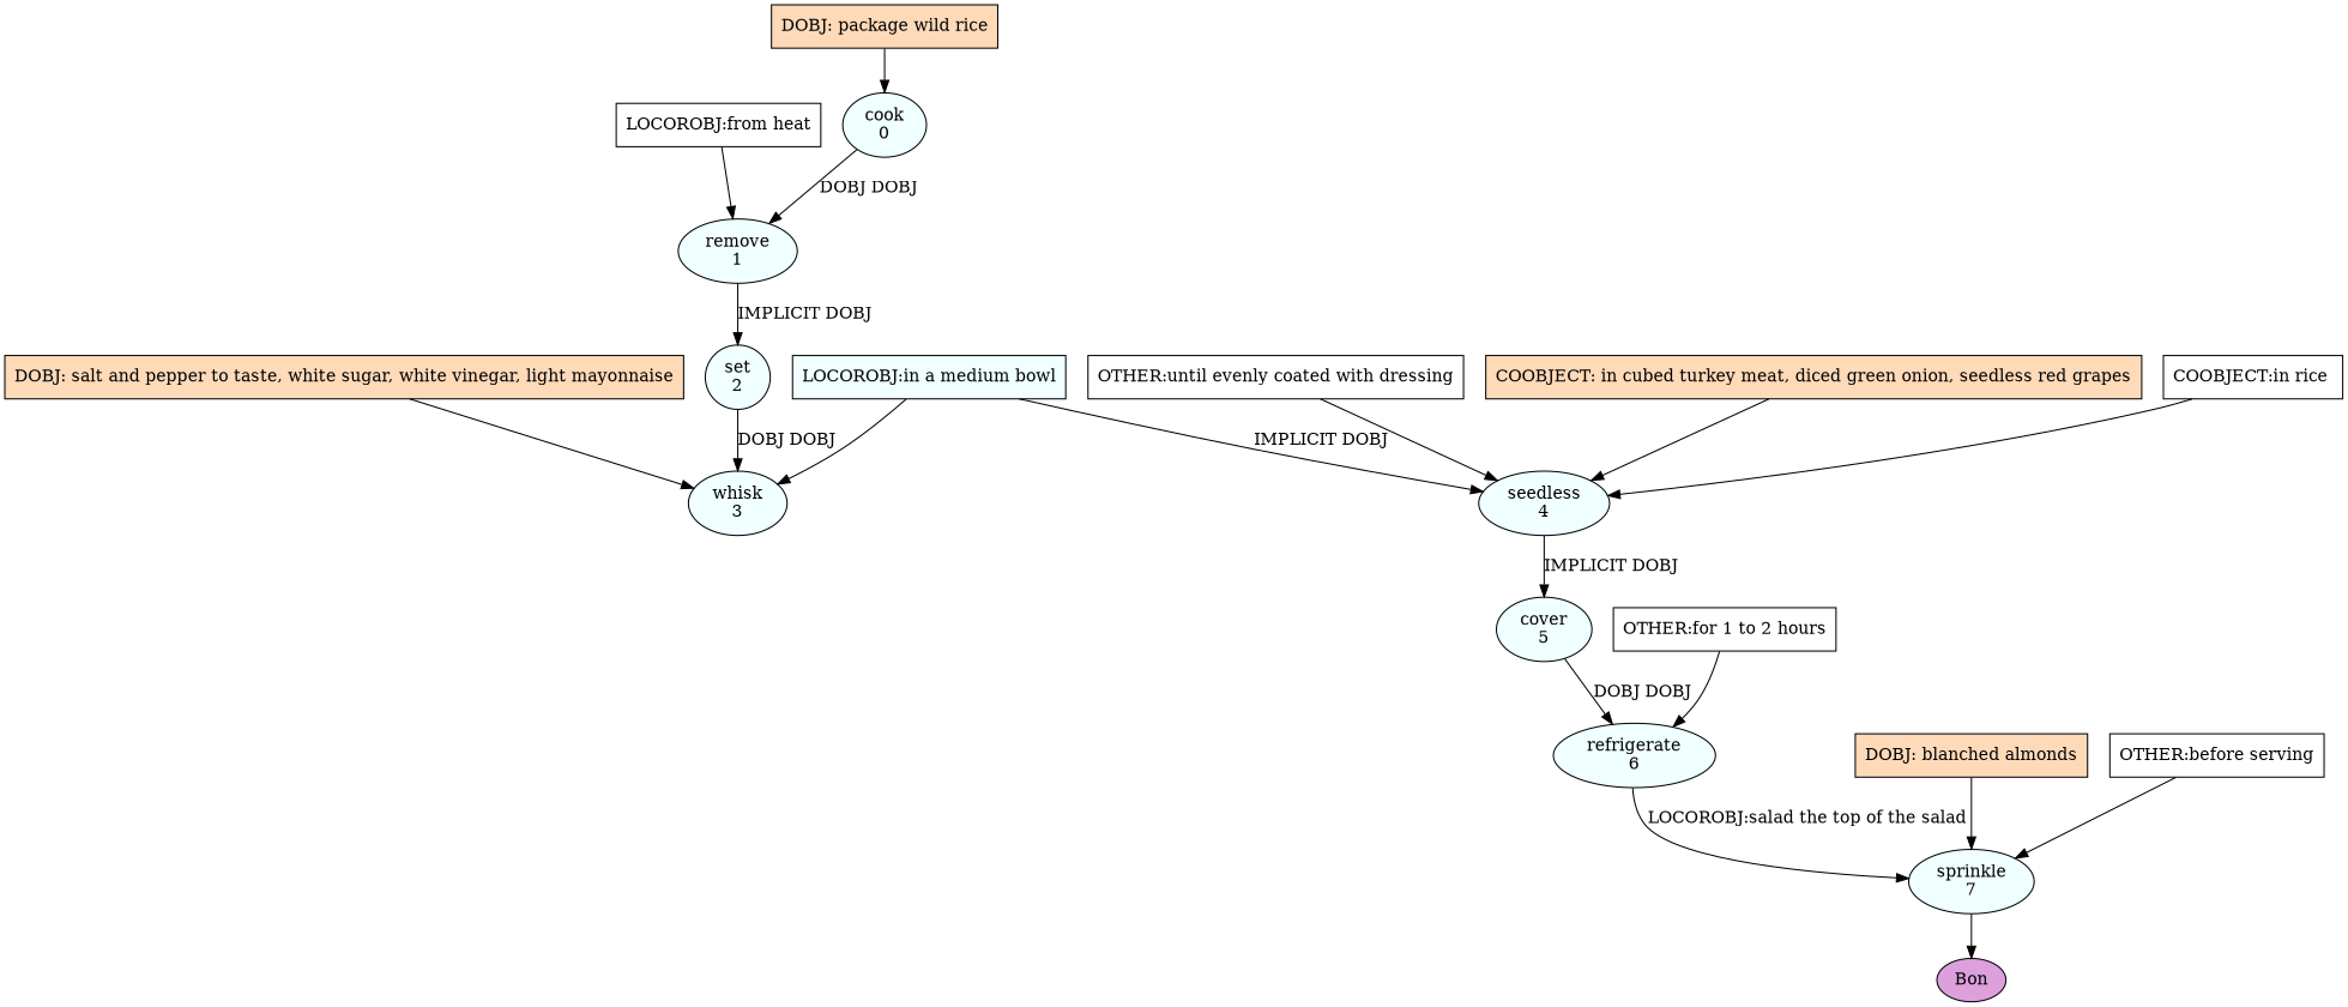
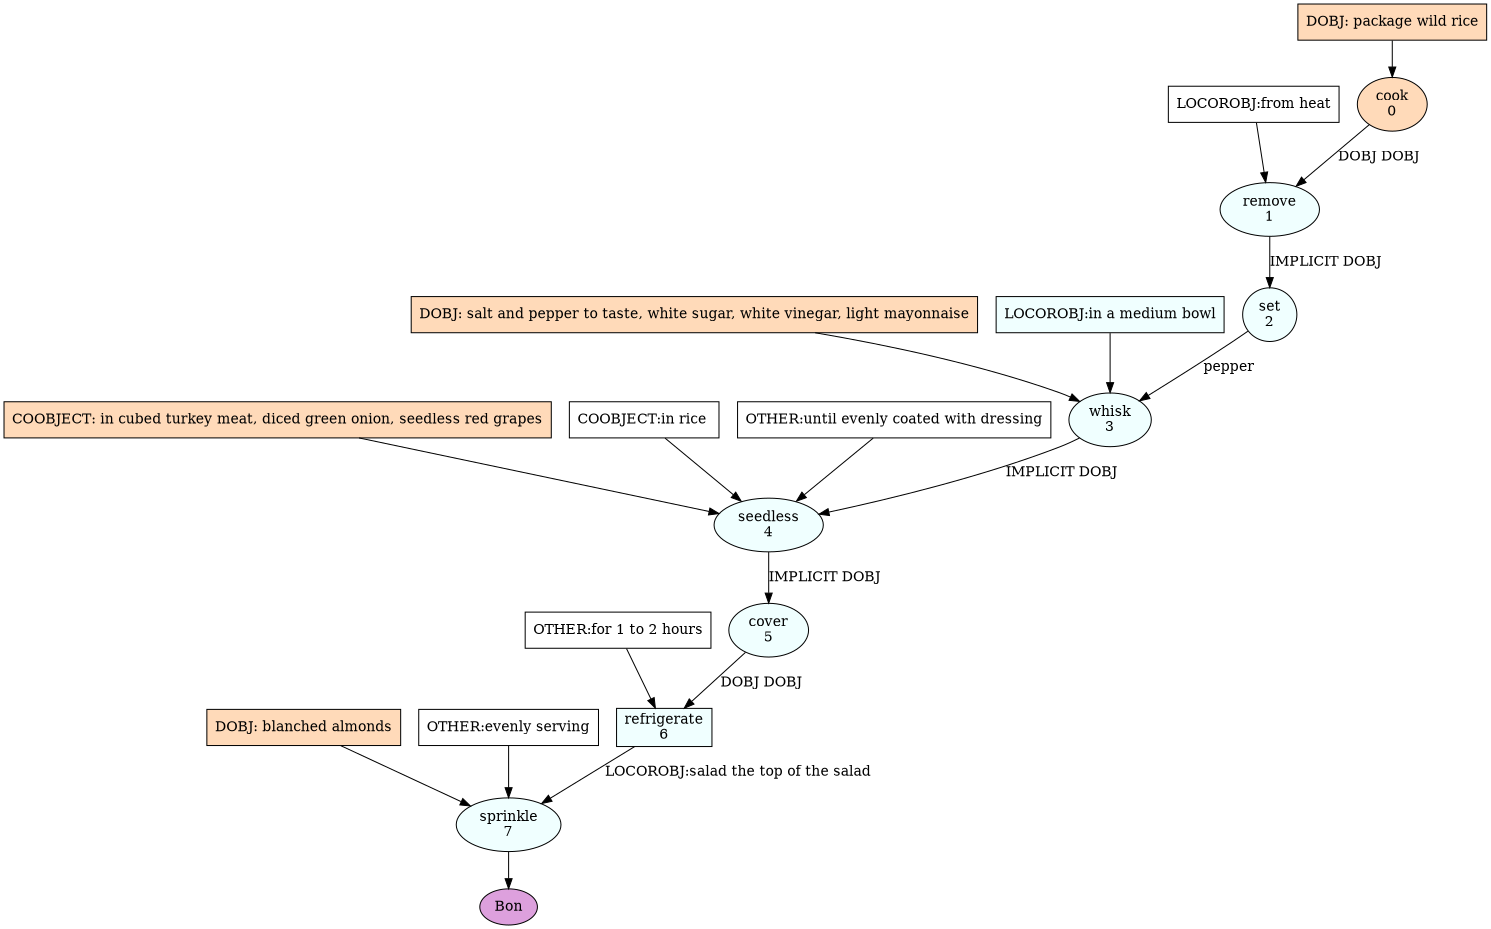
  digraph {
    node [fillcolor=azure shape=box style=filled]
-   n1 [label="cook\n0" shape=oval]
+   n1 [fillcolor=peachpuff label="cook\n0" shape=oval]
    n2 [label="remove\n1" shape=oval]
    n3 [label="set\n2" shape=oval]
    n4 [label="whisk\n3" shape=oval]
    n5 [label="seedless\n4" shape=oval]
    n6 [label="cover\n5" shape=oval]
-   n7 [label="refrigerate\n6" shape=oval]
+   n7 [label="refrigerate\n6"]
    n8 [label="sprinkle\n7" shape=oval]
    n9 [fillcolor=plum label=Bon shape=oval]
    n10 [fillcolor=peachpuff label="DOBJ: package wild rice"]
    n11 [fillcolor=white label="LOCOROBJ:from heat"]
    n12 [fillcolor=peachpuff label="DOBJ: salt and pepper to taste, white sugar, white vinegar, light mayonnaise"]
    n13 [label="LOCOROBJ:in a medium bowl"]
    n14 [fillcolor=peachpuff label="COOBJECT: in cubed turkey meat, diced green onion, seedless red grapes"]
    n15 [fillcolor=white label="COOBJECT:in rice "]
    n16 [fillcolor=white label="OTHER:until evenly coated with dressing"]
    n17 [fillcolor=white label="OTHER:for 1 to 2 hours"]
    n18 [fillcolor=peachpuff label="DOBJ: blanched almonds"]
-   n19 [fillcolor=white label="OTHER:before serving"]
+   n19 [fillcolor=white label="OTHER:evenly serving"]
    n1 -> n2 [label="DOBJ DOBJ"]
    n2 -> n3 [label="IMPLICIT DOBJ"]
-   n3 -> n4 [label="DOBJ DOBJ"]
-   n13 -> n5 [label="IMPLICIT DOBJ"]
+   n3 -> n4 [label=pepper]
+   n4 -> n5 [label="IMPLICIT DOBJ"]
    n5 -> n6 [label="IMPLICIT DOBJ"]
    n6 -> n7 [label="DOBJ DOBJ"]
    n7 -> n8 [label="LOCOROBJ:salad the top of the salad"]
    n8 -> n9
    n10 -> n1
    n11 -> n2
    n12 -> n4
    n13 -> n4
    n14 -> n5
    n15 -> n5
    n16 -> n5
    n17 -> n7
    n18 -> n8
    n19 -> n8
  }
